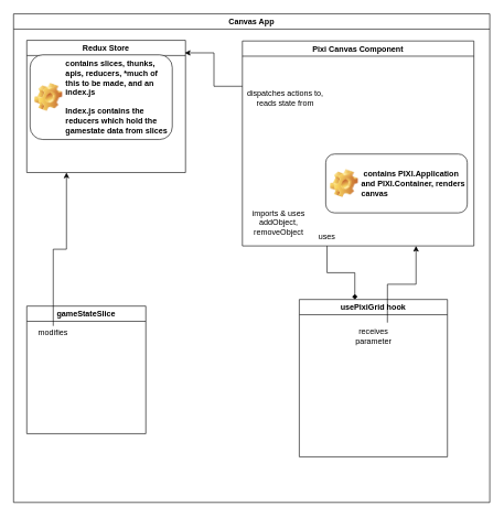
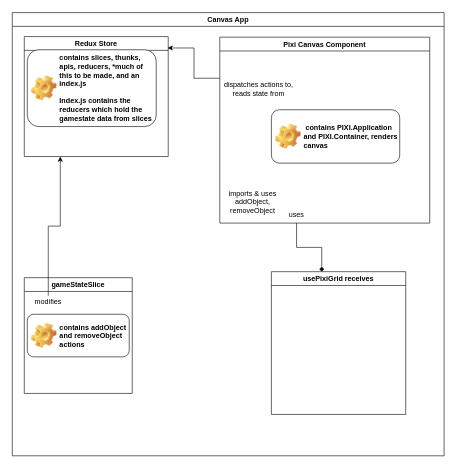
  <mxCell id="0" />
  <mxCell id="1" parent="0" />
  <mxCell id="2" value="Canvas App" style="swimlane;" vertex="1" parent="1"><mxGeometry x="20" y="20" width="720" height="739" as="geometry" /></mxCell>
  <mxCell id="3" value="Redux Store" style="swimlane;" vertex="1" parent="2"><mxGeometry x="20" y="40" width="240" height="200" as="geometry" /></mxCell>
  <mxCell id="4" value=" contains slices, thunks, apis, reducers, *much of this to be made, and an index.js&amp;nbsp;&lt;br&gt;&lt;br&gt;Index.js contains the reducers which hold the gamestate data from slices" style="label;whiteSpace=wrap;html=1;image=img/clipart/Gear_128x128.png" vertex="1" parent="3"><mxGeometry x="5" y="22" width="215" height="128" as="geometry" /></mxCell>
  <mxCell id="5" value="Pixi Canvas Component" style="swimlane;" vertex="1" parent="2"><mxGeometry x="346" y="41" width="350" height="310" as="geometry" /></mxCell>
  <mxCell id="6" value="imports &amp;amp; uses addObject, removeObject" style="text;html=1;strokeColor=none;fillColor=none;align=center;verticalAlign=middle;whiteSpace=wrap;overflow=hidden;" vertex="1" parent="5"><mxGeometry y="240" width="110" height="70" as="geometry" /></mxCell>
  <mxCell id="7" value="uses" style="text;html=1;strokeColor=none;fillColor=none;align=center;verticalAlign=middle;whiteSpace=wrap;overflow=hidden;" vertex="1" parent="5"><mxGeometry x="96" y="281" width="64" height="29" as="geometry" /></mxCell>
  <mxCell id="8" value="dispatches actions to, reads state from" style="text;html=1;strokeColor=none;fillColor=none;align=center;verticalAlign=middle;whiteSpace=wrap;overflow=hidden;" vertex="1" parent="5"><mxGeometry y="51" width="130" height="70" as="geometry" /></mxCell>
- <mxCell id="9" value="&amp;nbsp;contains PIXI.Application and PIXI.Container, renders canvas" style="label;whiteSpace=wrap;html=1;image=img/clipart/Gear_128x128.png" vertex="1" parent="5"><mxGeometry x="126" y="171" width="214" height="89" as="geometry" /></mxCell>
- <mxCell id="10" value="usePixiGrid hook" style="swimlane;startSize=23;" vertex="1" parent="2"><mxGeometry x="432" y="432" width="224" height="238" as="geometry" /></mxCell>
- <mxCell id="11" value="receives parameter" style="text;html=1;strokeColor=none;fillColor=none;align=center;verticalAlign=middle;whiteSpace=wrap;overflow=hidden;" vertex="1" parent="10"><mxGeometry x="69.5" y="35" width="85" height="40" as="geometry" /></mxCell>
+ <mxCell id="9" value="&amp;nbsp;contains PIXI.Application and PIXI.Container, renders canvas" style="label;whiteSpace=wrap;html=1;image=img/clipart/Gear_128x128.png" vertex="1" parent="5"><mxGeometry x="86" y="121" width="214" height="89" as="geometry" /></mxCell>
+ <mxCell id="10" value="usePixiGrid receives" style="swimlane;startSize=23;" vertex="1" parent="2"><mxGeometry x="432" y="432" width="224" height="238" as="geometry" /></mxCell>
  <mxCell id="12" value="gameStateSlice" style="swimlane;startSize=23;" vertex="1" parent="2"><mxGeometry x="20" y="442" width="180" height="193" as="geometry" /></mxCell>
  <mxCell id="13" value="modifies" style="text;html=1;strokeColor=none;fillColor=none;align=center;verticalAlign=middle;whiteSpace=wrap;overflow=hidden;" vertex="1" parent="12"><mxGeometry y="30" width="80" height="20" as="geometry" /></mxCell>
- <mxCell id="15" style="edgeStyle=orthogonalEdgeStyle;rounded=0;orthogonalLoop=1;jettySize=auto;html=1;exitX=0.75;exitY=0;exitDx=0;exitDy=0;entryX=0.75;entryY=1;entryDx=0;entryDy=0;" edge="1" parent="2" source="11" target="5"><mxGeometry relative="1" as="geometry" /></mxCell>
+ <mxCell id="14" value="contains addObject and removeObject actions" style="label;whiteSpace=wrap;html=1;image=img/clipart/Gear_128x128.png" vertex="1" parent="12"><mxGeometry x="5" y="61" width="170" height="71" as="geometry" /></mxCell>
  <mxCell id="16" style="edgeStyle=orthogonalEdgeStyle;rounded=0;orthogonalLoop=1;jettySize=auto;html=1;exitX=0.5;exitY=1;exitDx=0;exitDy=0;entryX=0.375;entryY=0;entryDx=0;entryDy=0;entryPerimeter=0;endArrow=diamond;" edge="1" parent="2" source="7" target="10"><mxGeometry relative="1" as="geometry"><mxPoint x="474" y="422" as="targetPoint" /></mxGeometry></mxCell>
  <mxCell id="17" style="edgeStyle=orthogonalEdgeStyle;rounded=0;orthogonalLoop=1;jettySize=auto;html=1;exitX=0;exitY=0.25;exitDx=0;exitDy=0;entryX=0.995;entryY=0.095;entryDx=0;entryDy=0;entryPerimeter=0;" edge="1" parent="2" source="8" target="3"><mxGeometry relative="1" as="geometry" /></mxCell>
  <mxCell id="18" style="edgeStyle=orthogonalEdgeStyle;rounded=0;orthogonalLoop=1;jettySize=auto;html=1;exitX=0.5;exitY=0;exitDx=0;exitDy=0;entryX=0.25;entryY=1;entryDx=0;entryDy=0;" edge="1" parent="2" source="13" target="3"><mxGeometry relative="1" as="geometry" /></mxCell>
